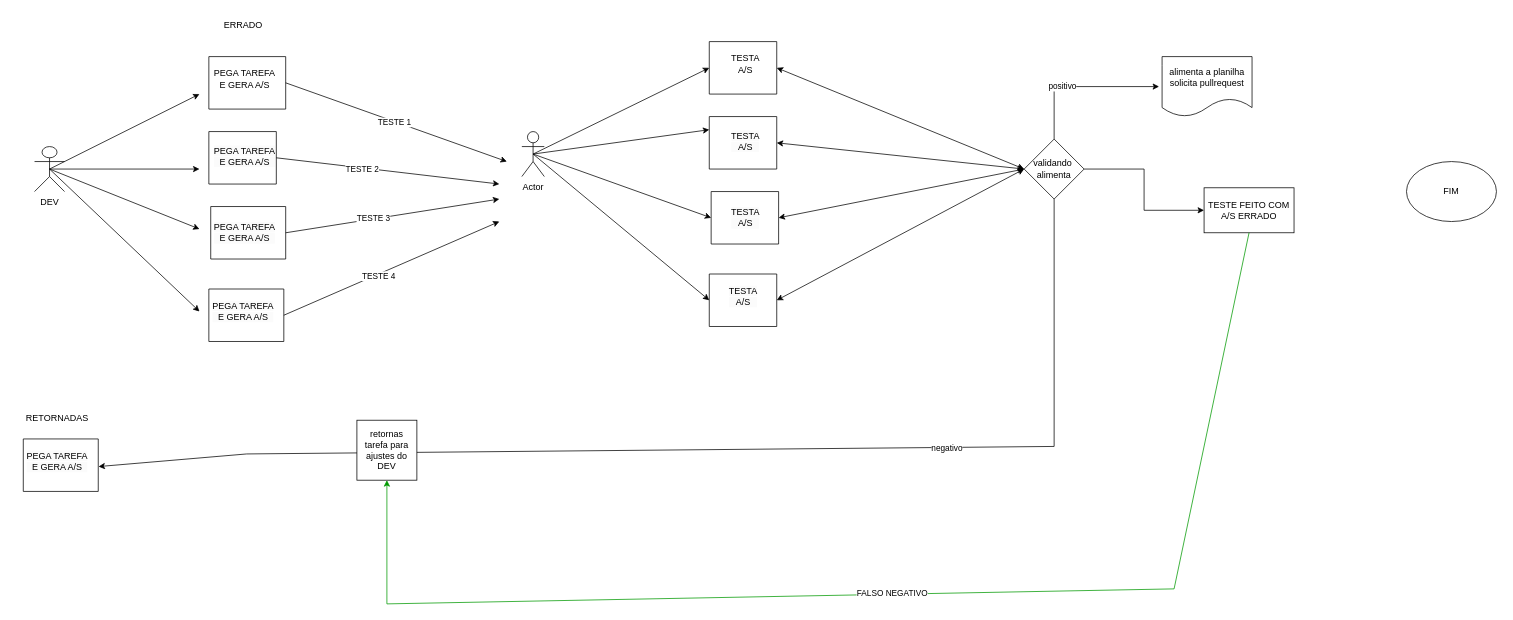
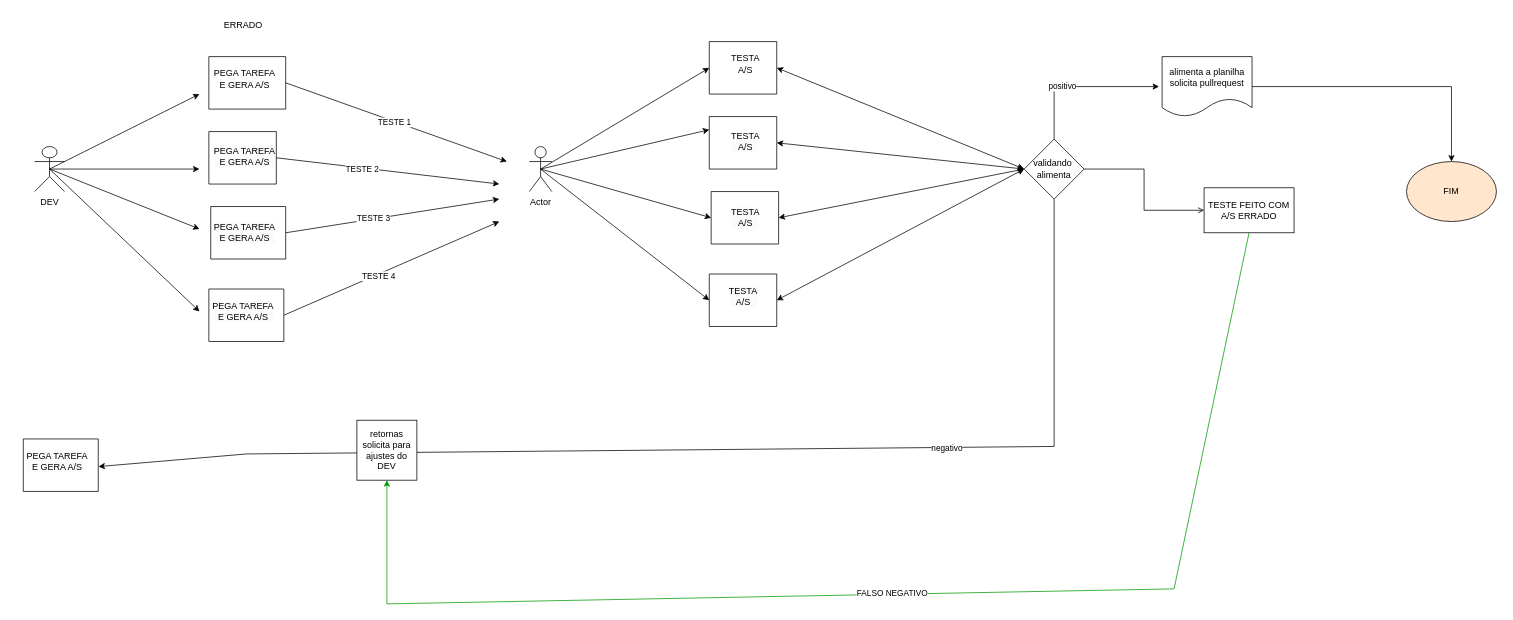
  <mxCell id="0" />
  <mxCell id="1" parent="0" />
  <mxCell id="2" value="DEV&lt;div&gt;&lt;br&gt;&lt;/div&gt;" style="shape=umlActor;verticalLabelPosition=bottom;verticalAlign=top;html=1;outlineConnect=0;" vertex="1" parent="1"><mxGeometry x="45" y="195" width="40" height="60" as="geometry" /></mxCell>
  <mxCell id="3" value="" style="endArrow=classic;html=1;rounded=0;exitX=0.5;exitY=0.5;exitDx=0;exitDy=0;exitPerimeter=0;" edge="1" parent="1" source="2"><mxGeometry width="50" height="50" relative="1" as="geometry"><mxPoint x="405" y="265" as="sourcePoint" /><mxPoint x="265" y="225" as="targetPoint" /></mxGeometry></mxCell>
  <mxCell id="4" value="" style="swimlane;startSize=0;" vertex="1" parent="1"><mxGeometry x="280" y="275" width="100" height="70" as="geometry" /></mxCell>
  <mxCell id="5" value="&lt;span style=&quot;color: rgb(0, 0, 0); font-family: Helvetica; font-size: 12px; font-style: normal; font-variant-ligatures: normal; font-variant-caps: normal; font-weight: 400; letter-spacing: normal; orphans: 2; text-align: center; text-indent: 0px; text-transform: none; widows: 2; word-spacing: 0px; -webkit-text-stroke-width: 0px; white-space: nowrap; background-color: rgb(251, 251, 251); text-decoration-thickness: initial; text-decoration-style: initial; text-decoration-color: initial; display: inline !important; float: none;&quot;&gt;PEGA TAREFA&lt;/span&gt;&lt;div style=&quot;forced-color-adjust: none; color: rgb(0, 0, 0); font-family: Helvetica; font-size: 12px; font-style: normal; font-variant-ligatures: normal; font-variant-caps: normal; font-weight: 400; letter-spacing: normal; orphans: 2; text-align: center; text-indent: 0px; text-transform: none; widows: 2; word-spacing: 0px; -webkit-text-stroke-width: 0px; white-space: nowrap; background-color: rgb(251, 251, 251); text-decoration-thickness: initial; text-decoration-style: initial; text-decoration-color: initial;&quot;&gt;E GERA A/S&lt;/div&gt;" style="text;html=1;align=center;verticalAlign=middle;resizable=0;points=[];autosize=1;strokeColor=none;fillColor=none;" vertex="1" parent="4"><mxGeometry x="-10" y="15" width="110" height="40" as="geometry" /></mxCell>
  <mxCell id="6" value="" style="endArrow=classic;html=1;rounded=0;exitX=0.5;exitY=0.5;exitDx=0;exitDy=0;exitPerimeter=0;" edge="1" parent="1" source="2"><mxGeometry width="50" height="50" relative="1" as="geometry"><mxPoint x="405" y="265" as="sourcePoint" /><mxPoint x="265" y="125" as="targetPoint" /></mxGeometry></mxCell>
  <mxCell id="7" value="" style="endArrow=classic;html=1;rounded=0;exitX=0.5;exitY=0.5;exitDx=0;exitDy=0;exitPerimeter=0;" edge="1" parent="1" source="2"><mxGeometry width="50" height="50" relative="1" as="geometry"><mxPoint x="85" y="231" as="sourcePoint" /><mxPoint x="265" y="305" as="targetPoint" /></mxGeometry></mxCell>
  <mxCell id="8" value="" style="swimlane;startSize=0;" vertex="1" parent="1"><mxGeometry x="277.5" y="175" width="90" height="70" as="geometry" /></mxCell>
  <mxCell id="9" value="" style="swimlane;startSize=0;" vertex="1" parent="1"><mxGeometry x="277.5" y="75" width="102.5" height="70" as="geometry" /></mxCell>
  <mxCell id="10" value="PEGA TAREFA&lt;div&gt;E GERA A/S&lt;/div&gt;" style="text;html=1;align=center;verticalAlign=middle;resizable=0;points=[];autosize=1;strokeColor=none;fillColor=none;" vertex="1" parent="9"><mxGeometry x="-7.5" y="10" width="110" height="40" as="geometry" /></mxCell>
  <mxCell id="11" value="" style="swimlane;startSize=0;" vertex="1" parent="1"><mxGeometry x="277.5" y="385" width="100" height="70" as="geometry" /></mxCell>
  <mxCell id="12" value="&lt;span style=&quot;color: rgb(0, 0, 0); font-family: Helvetica; font-size: 12px; font-style: normal; font-variant-ligatures: normal; font-variant-caps: normal; font-weight: 400; letter-spacing: normal; orphans: 2; text-align: center; text-indent: 0px; text-transform: none; widows: 2; word-spacing: 0px; -webkit-text-stroke-width: 0px; white-space: nowrap; background-color: rgb(251, 251, 251); text-decoration-thickness: initial; text-decoration-style: initial; text-decoration-color: initial; display: inline !important; float: none;&quot;&gt;PEGA TAREFA&lt;/span&gt;&lt;div style=&quot;forced-color-adjust: none; color: rgb(0, 0, 0); font-family: Helvetica; font-size: 12px; font-style: normal; font-variant-ligatures: normal; font-variant-caps: normal; font-weight: 400; letter-spacing: normal; orphans: 2; text-align: center; text-indent: 0px; text-transform: none; widows: 2; word-spacing: 0px; -webkit-text-stroke-width: 0px; white-space: nowrap; background-color: rgb(251, 251, 251); text-decoration-thickness: initial; text-decoration-style: initial; text-decoration-color: initial;&quot;&gt;E GERA A/S&lt;/div&gt;" style="text;html=1;align=center;verticalAlign=middle;resizable=0;points=[];autosize=1;strokeColor=none;fillColor=none;" vertex="1" parent="11"><mxGeometry x="-10" y="10" width="110" height="40" as="geometry" /></mxCell>
  <mxCell id="13" value="" style="endArrow=classic;html=1;rounded=0;exitX=0.5;exitY=0.5;exitDx=0;exitDy=0;exitPerimeter=0;" edge="1" parent="1" source="2"><mxGeometry width="50" height="50" relative="1" as="geometry"><mxPoint x="70" y="235" as="sourcePoint" /><mxPoint x="265" y="415" as="targetPoint" /></mxGeometry></mxCell>
  <mxCell id="14" value="&lt;span style=&quot;color: rgb(0, 0, 0); font-family: Helvetica; font-size: 12px; font-style: normal; font-variant-ligatures: normal; font-variant-caps: normal; font-weight: 400; letter-spacing: normal; orphans: 2; text-align: center; text-indent: 0px; text-transform: none; widows: 2; word-spacing: 0px; -webkit-text-stroke-width: 0px; white-space: nowrap; background-color: rgb(251, 251, 251); text-decoration-thickness: initial; text-decoration-style: initial; text-decoration-color: initial; display: inline !important; float: none;&quot;&gt;PEGA TAREFA&lt;/span&gt;&lt;div style=&quot;forced-color-adjust: none; color: rgb(0, 0, 0); font-family: Helvetica; font-size: 12px; font-style: normal; font-variant-ligatures: normal; font-variant-caps: normal; font-weight: 400; letter-spacing: normal; orphans: 2; text-align: center; text-indent: 0px; text-transform: none; widows: 2; word-spacing: 0px; -webkit-text-stroke-width: 0px; white-space: nowrap; background-color: rgb(251, 251, 251); text-decoration-thickness: initial; text-decoration-style: initial; text-decoration-color: initial;&quot;&gt;E GERA A/S&lt;/div&gt;" style="text;html=1;align=center;verticalAlign=middle;resizable=0;points=[];autosize=1;strokeColor=none;fillColor=none;" vertex="1" parent="1"><mxGeometry x="270" y="188" width="110" height="40" as="geometry" /></mxCell>
- <mxCell id="15" value="Actor" style="shape=umlActor;verticalLabelPosition=bottom;verticalAlign=top;html=1;outlineConnect=0;" vertex="1" parent="1"><mxGeometry x="695" y="175" width="30" height="60" as="geometry" /></mxCell>
+ <mxCell id="15" value="Actor" style="shape=umlActor;verticalLabelPosition=bottom;verticalAlign=top;html=1;outlineConnect=0;" vertex="1" parent="1"><mxGeometry x="705" y="195" width="30" height="60" as="geometry" /></mxCell>
  <mxCell id="16" value="" style="endArrow=classic;html=1;rounded=0;exitX=1;exitY=0.5;exitDx=0;exitDy=0;" edge="1" parent="1" source="9"><mxGeometry width="50" height="50" relative="1" as="geometry"><mxPoint x="365" y="285" as="sourcePoint" /><mxPoint x="675" y="215" as="targetPoint" /></mxGeometry></mxCell>
  <mxCell id="17" value="TESTE 1" style="edgeLabel;html=1;align=center;verticalAlign=middle;resizable=0;points=[];" vertex="1" connectable="0" parent="16"><mxGeometry x="-0.012" y="-1" relative="1" as="geometry"><mxPoint x="-1" as="offset" /></mxGeometry></mxCell>
  <mxCell id="18" value="" style="endArrow=classic;html=1;rounded=0;exitX=1;exitY=0.5;exitDx=0;exitDy=0;" edge="1" parent="1" source="8"><mxGeometry width="50" height="50" relative="1" as="geometry"><mxPoint x="365" y="285" as="sourcePoint" /><mxPoint x="665" y="245" as="targetPoint" /></mxGeometry></mxCell>
  <mxCell id="19" value="TESTE 2" style="edgeLabel;html=1;align=center;verticalAlign=middle;resizable=0;points=[];" vertex="1" connectable="0" parent="18"><mxGeometry x="-0.23" y="-1" relative="1" as="geometry"><mxPoint as="offset" /></mxGeometry></mxCell>
  <mxCell id="20" value="" style="endArrow=classic;html=1;rounded=0;exitX=1;exitY=0.5;exitDx=0;exitDy=0;" edge="1" parent="1" source="4"><mxGeometry width="50" height="50" relative="1" as="geometry"><mxPoint x="365" y="285" as="sourcePoint" /><mxPoint x="665" y="265" as="targetPoint" /></mxGeometry></mxCell>
  <mxCell id="21" value="TESTE 3" style="edgeLabel;html=1;align=center;verticalAlign=middle;resizable=0;points=[];" vertex="1" connectable="0" parent="20"><mxGeometry x="-0.186" y="1" relative="1" as="geometry"><mxPoint x="1" as="offset" /></mxGeometry></mxCell>
  <mxCell id="22" value="" style="endArrow=classic;html=1;rounded=0;exitX=1;exitY=0.5;exitDx=0;exitDy=0;" edge="1" parent="1" source="11"><mxGeometry width="50" height="50" relative="1" as="geometry"><mxPoint x="385" y="405" as="sourcePoint" /><mxPoint x="665" y="295" as="targetPoint" /></mxGeometry></mxCell>
  <mxCell id="23" value="TESTE 4" style="edgeLabel;html=1;align=center;verticalAlign=middle;resizable=0;points=[];" vertex="1" connectable="0" parent="22"><mxGeometry x="-0.135" y="-2" relative="1" as="geometry"><mxPoint as="offset" /></mxGeometry></mxCell>
  <mxCell id="24" value="ERRADO&lt;div&gt;&lt;br&gt;&lt;/div&gt;" style="text;html=1;align=center;verticalAlign=middle;resizable=0;points=[];autosize=1;strokeColor=none;fillColor=none;" vertex="1" parent="1"><mxGeometry x="292.5" y="20" width="60" height="40" as="geometry" /></mxCell>
  <mxCell id="25" value="" style="swimlane;startSize=0;" vertex="1" parent="1"><mxGeometry x="947.5" y="255" width="90" height="70" as="geometry" /></mxCell>
  <mxCell id="26" value="&lt;span style=&quot;color: rgb(0, 0, 0); font-family: Helvetica; font-size: 12px; font-style: normal; font-variant-ligatures: normal; font-variant-caps: normal; font-weight: 400; letter-spacing: normal; orphans: 2; text-align: center; text-indent: 0px; text-transform: none; widows: 2; word-spacing: 0px; -webkit-text-stroke-width: 0px; white-space: nowrap; background-color: rgb(251, 251, 251); text-decoration-thickness: initial; text-decoration-style: initial; text-decoration-color: initial; display: inline !important; float: none;&quot;&gt;TESTA&lt;/span&gt;&lt;div style=&quot;forced-color-adjust: none; color: rgb(0, 0, 0); font-family: Helvetica; font-size: 12px; font-style: normal; font-variant-ligatures: normal; font-variant-caps: normal; font-weight: 400; letter-spacing: normal; orphans: 2; text-align: center; text-indent: 0px; text-transform: none; widows: 2; word-spacing: 0px; -webkit-text-stroke-width: 0px; white-space: nowrap; background-color: rgb(251, 251, 251); text-decoration-thickness: initial; text-decoration-style: initial; text-decoration-color: initial;&quot;&gt;A/S&lt;/div&gt;" style="text;html=1;align=center;verticalAlign=middle;resizable=0;points=[];autosize=1;strokeColor=none;fillColor=none;" vertex="1" parent="25"><mxGeometry x="15" y="15" width="60" height="40" as="geometry" /></mxCell>
  <mxCell id="27" value="" style="swimlane;startSize=0;" vertex="1" parent="1"><mxGeometry x="945" y="155" width="90" height="70" as="geometry" /></mxCell>
  <mxCell id="28" value="" style="swimlane;startSize=0;" vertex="1" parent="1"><mxGeometry x="945" y="55" width="90" height="70" as="geometry" /></mxCell>
  <mxCell id="29" value="TESTA&lt;div&gt;A/S&lt;/div&gt;" style="text;html=1;align=center;verticalAlign=middle;resizable=0;points=[];autosize=1;strokeColor=none;fillColor=none;" vertex="1" parent="28"><mxGeometry x="17.5" y="10" width="60" height="40" as="geometry" /></mxCell>
  <mxCell id="30" value="" style="swimlane;startSize=0;" vertex="1" parent="1"><mxGeometry x="945" y="365" width="90" height="70" as="geometry" /></mxCell>
  <mxCell id="31" value="&lt;span style=&quot;color: rgb(0, 0, 0); font-family: Helvetica; font-size: 12px; font-style: normal; font-variant-ligatures: normal; font-variant-caps: normal; font-weight: 400; letter-spacing: normal; orphans: 2; text-align: center; text-indent: 0px; text-transform: none; widows: 2; word-spacing: 0px; -webkit-text-stroke-width: 0px; white-space: nowrap; background-color: rgb(251, 251, 251); text-decoration-thickness: initial; text-decoration-style: initial; text-decoration-color: initial; display: inline !important; float: none;&quot;&gt;TESTA&lt;/span&gt;&lt;div style=&quot;forced-color-adjust: none; color: rgb(0, 0, 0); font-family: Helvetica; font-size: 12px; font-style: normal; font-variant-ligatures: normal; font-variant-caps: normal; font-weight: 400; letter-spacing: normal; orphans: 2; text-align: center; text-indent: 0px; text-transform: none; widows: 2; word-spacing: 0px; -webkit-text-stroke-width: 0px; white-space: nowrap; background-color: rgb(251, 251, 251); text-decoration-thickness: initial; text-decoration-style: initial; text-decoration-color: initial;&quot;&gt;A/S&lt;/div&gt;" style="text;html=1;align=center;verticalAlign=middle;resizable=0;points=[];autosize=1;strokeColor=none;fillColor=none;" vertex="1" parent="30"><mxGeometry x="15" y="10" width="60" height="40" as="geometry" /></mxCell>
  <mxCell id="32" value="&lt;span style=&quot;color: rgb(0, 0, 0); font-family: Helvetica; font-size: 12px; font-style: normal; font-variant-ligatures: normal; font-variant-caps: normal; font-weight: 400; letter-spacing: normal; orphans: 2; text-align: center; text-indent: 0px; text-transform: none; widows: 2; word-spacing: 0px; -webkit-text-stroke-width: 0px; white-space: nowrap; background-color: rgb(251, 251, 251); text-decoration-thickness: initial; text-decoration-style: initial; text-decoration-color: initial; display: inline !important; float: none;&quot;&gt;TESTA&lt;/span&gt;&lt;div style=&quot;forced-color-adjust: none; color: rgb(0, 0, 0); font-family: Helvetica; font-size: 12px; font-style: normal; font-variant-ligatures: normal; font-variant-caps: normal; font-weight: 400; letter-spacing: normal; orphans: 2; text-align: center; text-indent: 0px; text-transform: none; widows: 2; word-spacing: 0px; -webkit-text-stroke-width: 0px; white-space: nowrap; background-color: rgb(251, 251, 251); text-decoration-thickness: initial; text-decoration-style: initial; text-decoration-color: initial;&quot;&gt;A/S&lt;/div&gt;" style="text;html=1;align=center;verticalAlign=middle;resizable=0;points=[];autosize=1;strokeColor=none;fillColor=none;" vertex="1" parent="1"><mxGeometry x="962.5" y="168" width="60" height="40" as="geometry" /></mxCell>
  <mxCell id="33" value="" style="endArrow=classic;html=1;rounded=0;entryX=0;entryY=0.5;entryDx=0;entryDy=0;exitX=0.5;exitY=0.5;exitDx=0;exitDy=0;exitPerimeter=0;" edge="1" parent="1" source="15" target="28"><mxGeometry width="50" height="50" relative="1" as="geometry"><mxPoint x="685" y="295" as="sourcePoint" /><mxPoint x="735" y="245" as="targetPoint" /></mxGeometry></mxCell>
  <mxCell id="34" value="" style="endArrow=classic;html=1;rounded=0;entryX=0;entryY=0.25;entryDx=0;entryDy=0;exitX=0.5;exitY=0.5;exitDx=0;exitDy=0;exitPerimeter=0;" edge="1" parent="1" source="15" target="27"><mxGeometry width="50" height="50" relative="1" as="geometry"><mxPoint x="730" y="235" as="sourcePoint" /><mxPoint x="955" y="100" as="targetPoint" /></mxGeometry></mxCell>
  <mxCell id="35" value="" style="endArrow=classic;html=1;rounded=0;entryX=0;entryY=0.5;entryDx=0;entryDy=0;exitX=0.5;exitY=0.5;exitDx=0;exitDy=0;exitPerimeter=0;" edge="1" parent="1" source="15" target="25"><mxGeometry width="50" height="50" relative="1" as="geometry"><mxPoint x="740" y="245" as="sourcePoint" /><mxPoint x="965" y="110" as="targetPoint" /></mxGeometry></mxCell>
  <mxCell id="36" value="" style="endArrow=classic;html=1;rounded=0;entryX=0;entryY=0.5;entryDx=0;entryDy=0;exitX=0.5;exitY=0.5;exitDx=0;exitDy=0;exitPerimeter=0;" edge="1" parent="1" source="15" target="30"><mxGeometry width="50" height="50" relative="1" as="geometry"><mxPoint x="735" y="225" as="sourcePoint" /><mxPoint x="975" y="120" as="targetPoint" /></mxGeometry></mxCell>
- <mxCell id="37" value="" style="edgeStyle=orthogonalEdgeStyle;rounded=0;orthogonalLoop=1;jettySize=auto;html=1;" edge="1" parent="1" source="38" target="54"><mxGeometry relative="1" as="geometry" /></mxCell>
+ <mxCell id="37" value="" style="edgeStyle=orthogonalEdgeStyle;rounded=0;orthogonalLoop=1;jettySize=auto;html=1;endArrow=open;" edge="1" parent="1" source="38" target="54"><mxGeometry relative="1" as="geometry" /></mxCell>
  <mxCell id="38" value="validando&amp;nbsp;&lt;div&gt;alimenta&lt;/div&gt;" style="rhombus;whiteSpace=wrap;html=1;" vertex="1" parent="1"><mxGeometry x="1365" y="185" width="80" height="80" as="geometry" /></mxCell>
  <mxCell id="39" value="" style="endArrow=classic;startArrow=classic;html=1;rounded=0;exitX=1;exitY=0.5;exitDx=0;exitDy=0;entryX=0;entryY=0.5;entryDx=0;entryDy=0;" edge="1" parent="1" source="28" target="38"><mxGeometry width="50" height="50" relative="1" as="geometry"><mxPoint x="1105" y="255" as="sourcePoint" /><mxPoint x="1155" y="205" as="targetPoint" /></mxGeometry></mxCell>
  <mxCell id="40" value="" style="endArrow=classic;startArrow=classic;html=1;rounded=0;exitX=1;exitY=0.5;exitDx=0;exitDy=0;entryX=0;entryY=0.5;entryDx=0;entryDy=0;" edge="1" parent="1" source="27" target="38"><mxGeometry width="50" height="50" relative="1" as="geometry"><mxPoint x="1105" y="255" as="sourcePoint" /><mxPoint x="1155" y="205" as="targetPoint" /></mxGeometry></mxCell>
  <mxCell id="41" value="" style="endArrow=classic;startArrow=classic;html=1;rounded=0;exitX=1;exitY=0.5;exitDx=0;exitDy=0;entryX=0;entryY=0.5;entryDx=0;entryDy=0;" edge="1" parent="1" source="25" target="38"><mxGeometry width="50" height="50" relative="1" as="geometry"><mxPoint x="1115" y="275" as="sourcePoint" /><mxPoint x="1165" y="225" as="targetPoint" /></mxGeometry></mxCell>
  <mxCell id="42" value="" style="endArrow=classic;startArrow=classic;html=1;rounded=0;exitX=1;exitY=0.5;exitDx=0;exitDy=0;entryX=0;entryY=0.5;entryDx=0;entryDy=0;" edge="1" parent="1" source="30" target="38"><mxGeometry width="50" height="50" relative="1" as="geometry"><mxPoint x="1125" y="275" as="sourcePoint" /><mxPoint x="1175" y="225" as="targetPoint" /></mxGeometry></mxCell>
  <mxCell id="43" value="" style="endArrow=classic;html=1;rounded=0;exitX=0.5;exitY=0;exitDx=0;exitDy=0;" edge="1" parent="1" source="38"><mxGeometry width="50" height="50" relative="1" as="geometry"><mxPoint x="1325" y="195" as="sourcePoint" /><mxPoint x="1545" y="115" as="targetPoint" /><Array as="points"><mxPoint x="1405" y="115" /></Array></mxGeometry></mxCell>
  <mxCell id="44" value="positivo" style="edgeLabel;html=1;align=center;verticalAlign=middle;resizable=0;points=[];" vertex="1" connectable="0" parent="43"><mxGeometry x="-0.238" y="1" relative="1" as="geometry"><mxPoint as="offset" /></mxGeometry></mxCell>
  <mxCell id="45" value="" style="endArrow=classic;html=1;rounded=0;exitX=0.5;exitY=1;exitDx=0;exitDy=0;entryX=1.003;entryY=0.671;entryDx=0;entryDy=0;entryPerimeter=0;" edge="1" parent="1" source="38" target="53"><mxGeometry width="50" height="50" relative="1" as="geometry"><mxPoint x="1325" y="195" as="sourcePoint" /><mxPoint x="205" y="605" as="targetPoint" /><Array as="points"><mxPoint x="1405" y="595" /><mxPoint x="328" y="605" /></Array></mxGeometry></mxCell>
  <mxCell id="46" value="negativo" style="edgeLabel;html=1;align=center;verticalAlign=middle;resizable=0;points=[];" vertex="1" connectable="0" parent="45"><mxGeometry x="-0.41" y="1" relative="1" as="geometry"><mxPoint as="offset" /></mxGeometry></mxCell>
  <mxCell id="47" value="alimenta a planilha&lt;div&gt;solicita pullrequest&lt;/div&gt;" style="shape=document;whiteSpace=wrap;html=1;boundedLbl=1;" vertex="1" parent="1"><mxGeometry x="1549" y="75" width="120" height="80" as="geometry" /></mxCell>
- <mxCell id="48" value="FIM" style="ellipse;whiteSpace=wrap;html=1;" vertex="1" parent="1"><mxGeometry x="1875" y="215" width="120" height="80" as="geometry" /></mxCell>
- <mxCell id="50" value="retornas tarefa para ajustes do DEV" style="whiteSpace=wrap;html=1;aspect=fixed;" vertex="1" parent="1"><mxGeometry x="475" y="560" width="80" height="80" as="geometry" /></mxCell>
- <mxCell id="51" value="RETORNADAS" style="text;html=1;align=center;verticalAlign=middle;resizable=0;points=[];autosize=1;strokeColor=none;fillColor=none;" vertex="1" parent="1"><mxGeometry x="20" y="543" width="110" height="30" as="geometry" /></mxCell>
+ <mxCell id="48" value="FIM" style="ellipse;whiteSpace=wrap;html=1;fillColor=#ffe6cc;" vertex="1" parent="1"><mxGeometry x="1875" y="215" width="120" height="80" as="geometry" /></mxCell>
+ <mxCell id="49" value="" style="endArrow=classic;html=1;rounded=0;exitX=1;exitY=0.5;exitDx=0;exitDy=0;entryX=0.5;entryY=0;entryDx=0;entryDy=0;" edge="1" parent="1" source="47" target="48"><mxGeometry width="50" height="50" relative="1" as="geometry"><mxPoint x="1655" y="215" as="sourcePoint" /><mxPoint x="1975" y="115" as="targetPoint" /><Array as="points"><mxPoint x="1935" y="115" /></Array></mxGeometry></mxCell>
+ <mxCell id="50" value="retornas solicita para ajustes do DEV" style="whiteSpace=wrap;html=1;aspect=fixed;" vertex="1" parent="1"><mxGeometry x="475" y="560" width="80" height="80" as="geometry" /></mxCell>
  <mxCell id="52" value="" style="swimlane;startSize=0;" vertex="1" parent="1"><mxGeometry x="30" y="585" width="100" height="70" as="geometry" /></mxCell>
  <mxCell id="53" value="&lt;span style=&quot;color: rgb(0, 0, 0); font-family: Helvetica; font-size: 12px; font-style: normal; font-variant-ligatures: normal; font-variant-caps: normal; font-weight: 400; letter-spacing: normal; orphans: 2; text-align: center; text-indent: 0px; text-transform: none; widows: 2; word-spacing: 0px; -webkit-text-stroke-width: 0px; white-space: nowrap; background-color: rgb(251, 251, 251); text-decoration-thickness: initial; text-decoration-style: initial; text-decoration-color: initial; display: inline !important; float: none;&quot;&gt;PEGA TAREFA&lt;/span&gt;&lt;div style=&quot;forced-color-adjust: none; color: rgb(0, 0, 0); font-family: Helvetica; font-size: 12px; font-style: normal; font-variant-ligatures: normal; font-variant-caps: normal; font-weight: 400; letter-spacing: normal; orphans: 2; text-align: center; text-indent: 0px; text-transform: none; widows: 2; word-spacing: 0px; -webkit-text-stroke-width: 0px; white-space: nowrap; background-color: rgb(251, 251, 251); text-decoration-thickness: initial; text-decoration-style: initial; text-decoration-color: initial;&quot;&gt;E GERA A/S&lt;/div&gt;" style="text;html=1;align=center;verticalAlign=middle;resizable=0;points=[];autosize=1;strokeColor=none;fillColor=none;" vertex="1" parent="52"><mxGeometry x="-10" y="10" width="110" height="40" as="geometry" /></mxCell>
  <mxCell id="54" value="TESTE FEITO COM&lt;div&gt;A/S ERRADO&lt;/div&gt;" style="whiteSpace=wrap;html=1;" vertex="1" parent="1"><mxGeometry x="1605" y="250" width="120" height="60" as="geometry" /></mxCell>
  <mxCell id="55" value="" style="endArrow=classic;html=1;rounded=0;exitX=0.5;exitY=1;exitDx=0;exitDy=0;entryX=0.5;entryY=1;entryDx=0;entryDy=0;strokeColor=#009900;" edge="1" parent="1" source="54" target="50"><mxGeometry width="50" height="50" relative="1" as="geometry"><mxPoint x="1555" y="415" as="sourcePoint" /><mxPoint x="505" y="785" as="targetPoint" /><Array as="points"><mxPoint x="1565" y="785" /><mxPoint x="515" y="805" /></Array></mxGeometry></mxCell>
  <mxCell id="56" value="FALSO NEGATIVO" style="edgeLabel;html=1;align=center;verticalAlign=middle;resizable=0;points=[];" vertex="1" connectable="0" parent="55"><mxGeometry x="0.014" y="-2" relative="1" as="geometry"><mxPoint as="offset" /></mxGeometry></mxCell>
